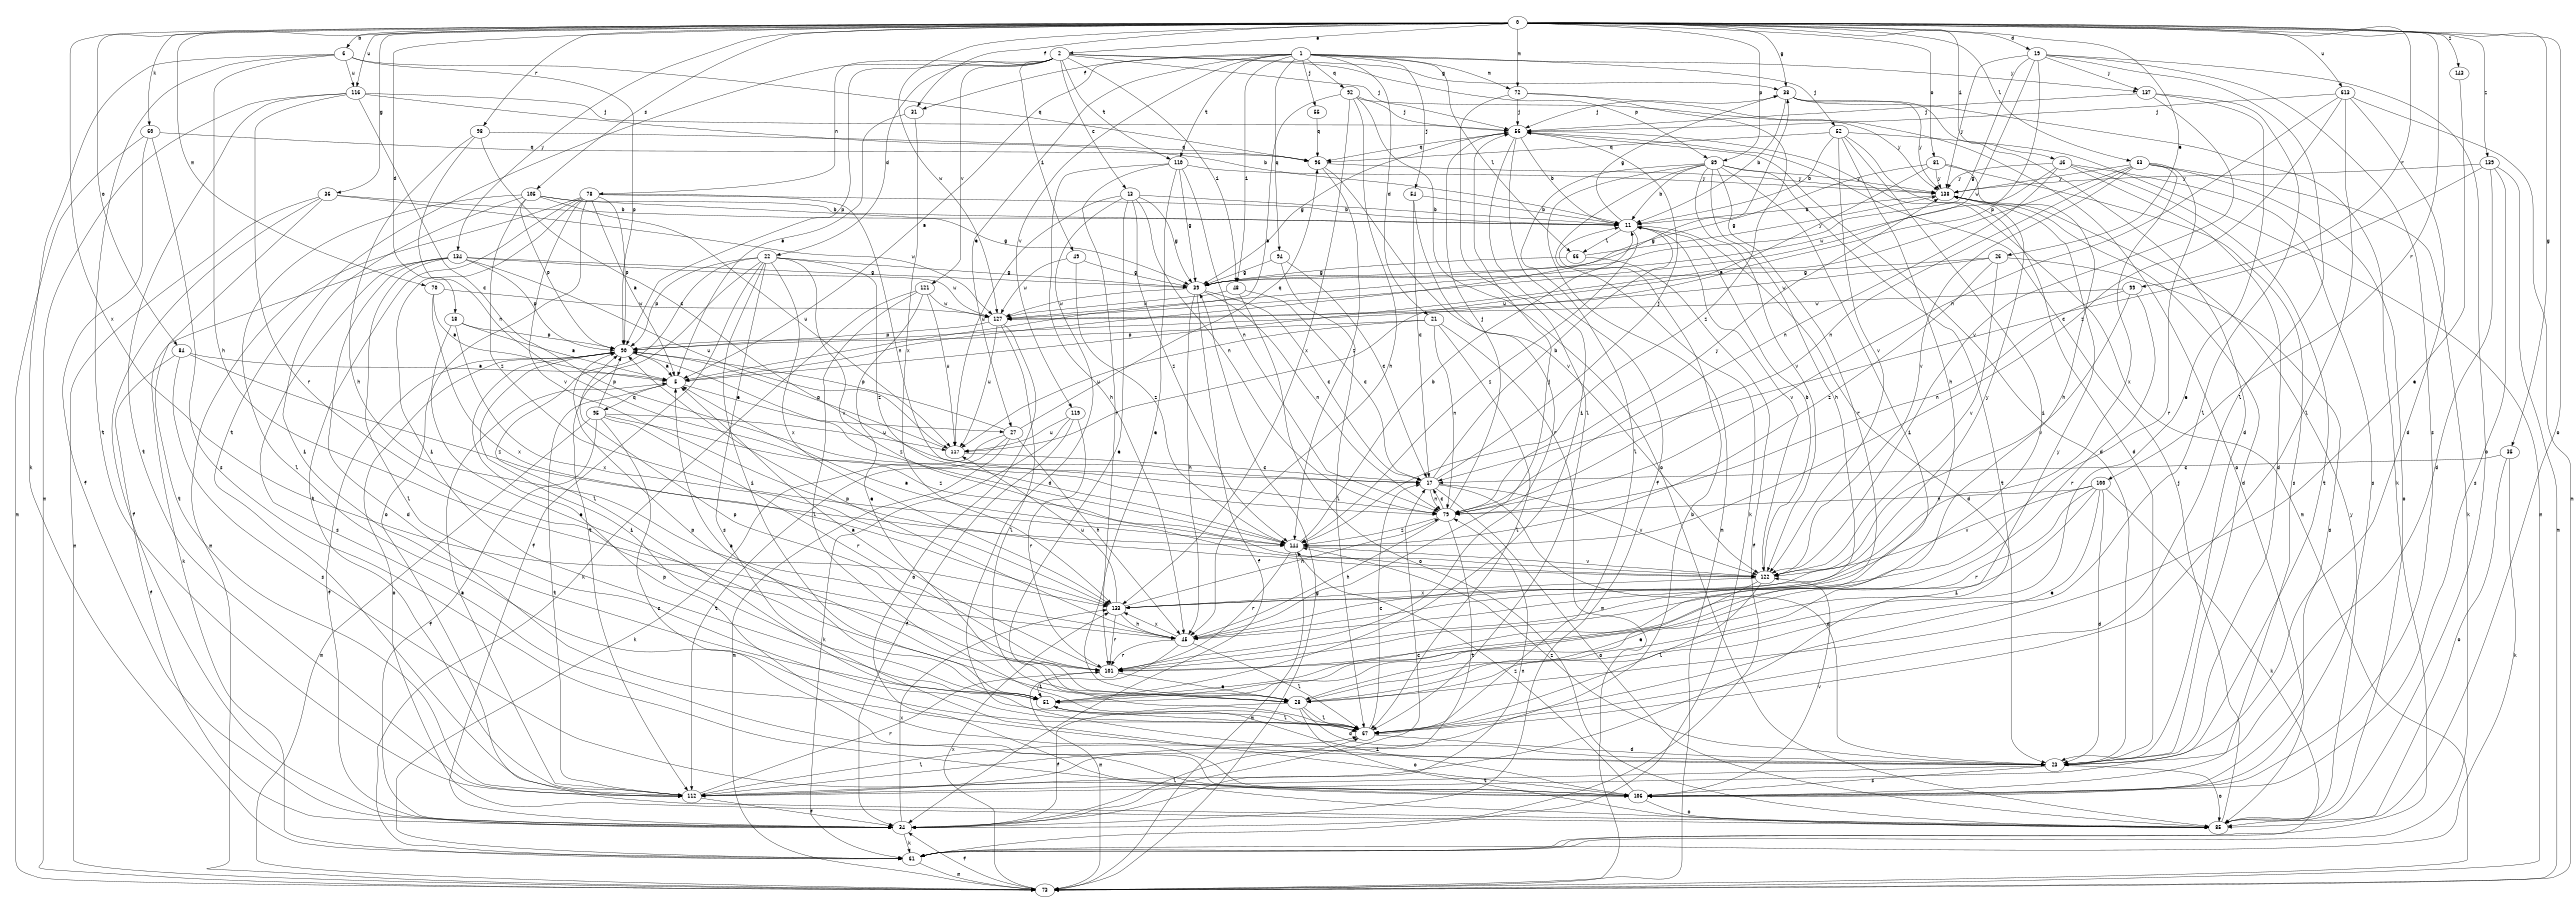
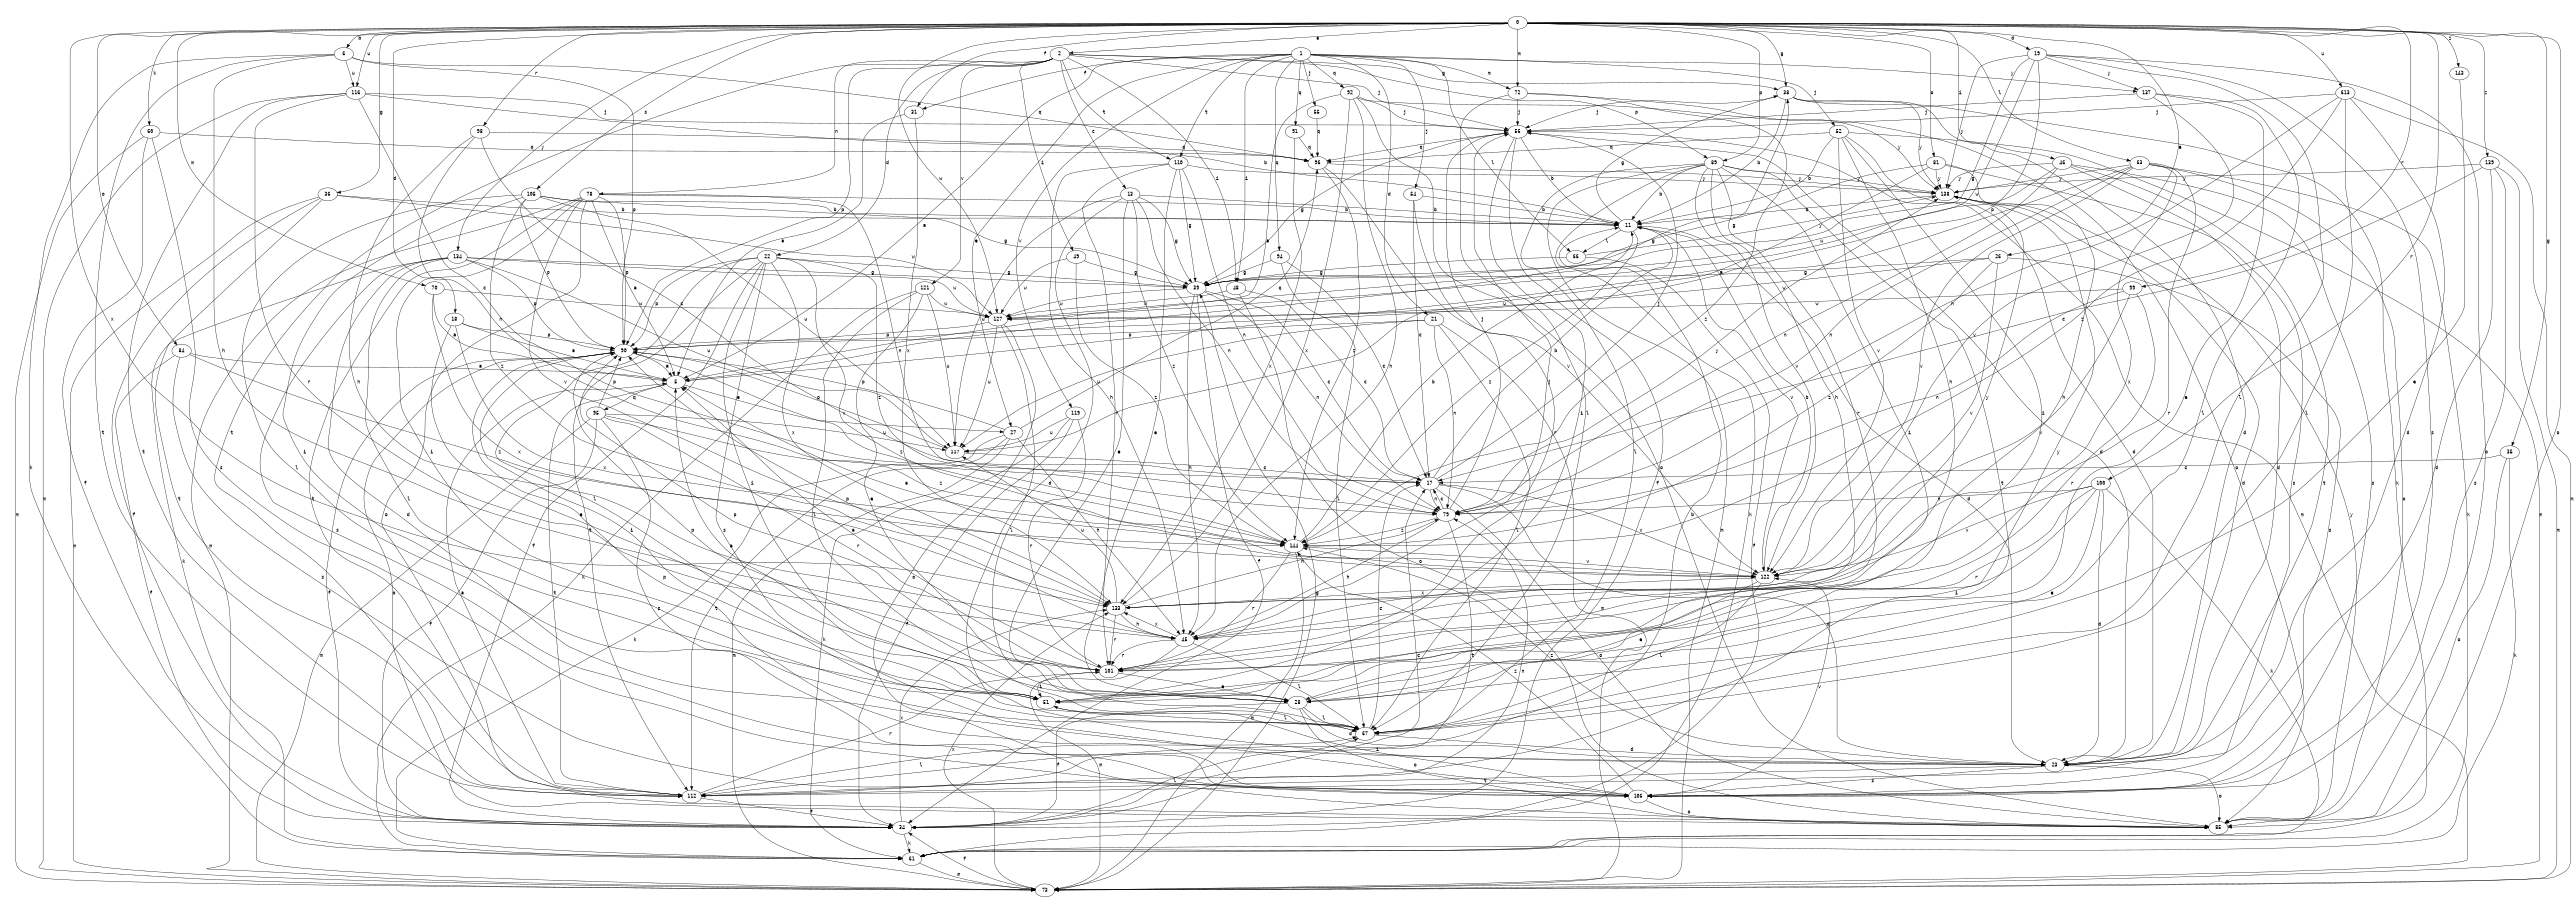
  strict digraph {
    fontname="DejaVu Sans Mono"
    node [fontname="DejaVu Sans Mono"]
    edge [fontname="DejaVu Sans Mono"]
    0
    2
    6
    18
    19
    26
    31
    35
    36
    38
    46
    60
    63
    70
    72
    81
    84
    85
    89
    98
    99
    100
    105
    n24 [label=613]
    116
    127
    133
    134
    139
    143
    48
    110
    13
    22
    49
    56
    78
    90
    112
    121
    45
    61
    96
    5
    28
    137
    39
    67
    106
    138
    122
    144
    17
    11
    73
    34
    23
    79
    101
    117
    51
    1
    21
    27
    52
    54
    55
    66
+   91
    92
    94
    119
    95
    0 -> 2 [label=a]
    0 -> 6 [label=b]
    0 -> 18 [label=d]
    0 -> 19 [label=d]
    0 -> 26 [label=e]
    0 -> 31 [label=f]
    0 -> 35 [label=g]
    0 -> 36 [label=g]
    0 -> 38 [label=g]
    0 -> 46 [label=i]
    0 -> 60 [label=k]
    0 -> 63 [label=l]
    0 -> 70 [label=m]
    0 -> 72 [label=m]
    0 -> 81 [label=o]
    0 -> 84 [label=o]
    0 -> 85 [label=o]
    0 -> 89 [label=p]
    0 -> 98 [label=r]
    0 -> 99 [label=r]
    0 -> 100 [label=r]
    0 -> 105 [label=s]
    0 -> n24 [label=u]
    0 -> 116 [label=u]
    0 -> 127 [label=w]
    0 -> 133 [label=x]
    0 -> 134 [label=y]
    0 -> 139 [label=z]
    0 -> 143 [label=z]
    2 -> 38 [label=g]
    2 -> 89 [label=p]
    2 -> 48 [label=i]
    2 -> 110 [label=t]
    2 -> 13 [label=c]
    2 -> 22 [label=d]
    2 -> 49 [label=i]
    2 -> 56 [label=j]
    2 -> 78 [label=n]
    2 -> 90 [label=p]
    2 -> 112 [label=t]
    2 -> 121 [label=v]
    6 -> 116 [label=u]
    6 -> 90 [label=p]
    6 -> 112 [label=t]
    6 -> 45 [label=h]
    6 -> 61 [label=k]
    6 -> 96 [label=q]
    18 -> 133 [label=x]
    18 -> 90 [label=p]
    18 -> 5 [label=a]
    18 -> 28 [label=e]
    19 -> 85 [label=o]
    19 -> 127 [label=w]
    19 -> 90 [label=p]
    19 -> 137 [label=y]
    19 -> 39 [label=g]
    19 -> 67 [label=l]
    19 -> 106 [label=s]
    19 -> 138 [label=y]
    26 -> 127 [label=w]
    26 -> 39 [label=g]
    26 -> 106 [label=s]
    26 -> 122 [label=v]
    26 -> 144 [label=z]
    31 -> 133 [label=x]
    31 -> 5 [label=a]
    35 -> 85 [label=o]
    35 -> 61 [label=k]
    35 -> 17 [label=c]
    36 -> 127 [label=w]
    36 -> 112 [label=t]
    36 -> 11 [label=b]
    36 -> 73 [label=m]
    36 -> 34 [label=f]
    38 -> 56 [label=j]
    38 -> 61 [label=k]
    38 -> 138 [label=y]
    38 -> 11 [label=b]
    38 -> 23 [label=d]
    46 -> 127 [label=w]
    46 -> 112 [label=t]
    46 -> 106 [label=s]
    46 -> 138 [label=y]
    46 -> 23 [label=d]
    46 -> 79 [label=n]
    60 -> 96 [label=q]
    60 -> 106 [label=s]
    60 -> 73 [label=m]
    60 -> 34 [label=f]
    63 -> 85 [label=o]
    63 -> 133 [label=x]
    63 -> 61 [label=k]
    63 -> 5 [label=a]
    63 -> 138 [label=y]
    63 -> 122 [label=v]
    63 -> 79 [label=n]
    63 -> 101 [label=r]
    70 -> 127 [label=w]
    70 -> 133 [label=x]
    70 -> 5 [label=a]
    72 -> 85 [label=o]
    72 -> 56 [label=j]
    72 -> 67 [label=l]
    72 -> 144 [label=z]
    81 -> 45 [label=h]
    81 -> 39 [label=g]
    81 -> 106 [label=s]
    81 -> 138 [label=y]
    81 -> 117 [label=u]
    84 -> 5 [label=a]
    84 -> 106 [label=s]
    84 -> 144 [label=z]
    84 -> 34 [label=f]
-   85 -> 56 [label=j]
    85 -> 138 [label=y]
    89 -> 112 [label=t]
    89 -> 45 [label=h]
    89 -> 61 [label=k]
    89 -> 67 [label=l]
    89 -> 138 [label=y]
    89 -> 122 [label=v]
    89 -> 11 [label=b]
    89 -> 73 [label=m]
    89 -> 101 [label=r]
    89 -> 51 [label=i]
    98 -> 45 [label=h]
    98 -> 96 [label=q]
    98 -> 17 [label=c]
    98 -> 79 [label=n]
    99 -> 127 [label=w]
    99 -> 122 [label=v]
    99 -> 79 [label=n]
    99 -> 101 [label=r]
    100 -> 61 [label=k]
    100 -> 28 [label=e]
    100 -> 122 [label=v]
    100 -> 23 [label=d]
    100 -> 79 [label=n]
    100 -> 101 [label=r]
    100 -> 51 [label=i]
    105 -> 90 [label=p]
    105 -> 39 [label=g]
    105 -> 67 [label=l]
    105 -> 144 [label=z]
    105 -> 11 [label=b]
    105 -> 117 [label=u]
    105 -> 51 [label=i]
    n24 -> 56 [label=j]
    n24 -> 67 [label=l]
    n24 -> 144 [label=z]
    n24 -> 73 [label=m]
    n24 -> 23 [label=d]
    n24 -> 79 [label=n]
    116 -> 56 [label=j]
    116 -> 112 [label=t]
    116 -> 17 [label=c]
    116 -> 11 [label=b]
    116 -> 73 [label=m]
    116 -> 101 [label=r]
    127 -> 85 [label=o]
    127 -> 90 [label=p]
    127 -> 67 [label=l]
    127 -> 117 [label=u]
    133 -> 45 [label=h]
    133 -> 138 [label=y]
    133 -> 79 [label=n]
    133 -> 101 [label=r]
    133 -> 117 [label=u]
    134 -> 127 [label=w]
    134 -> 90 [label=p]
    134 -> 61 [label=k]
    134 -> 39 [label=g]
    134 -> 67 [label=l]
    134 -> 106 [label=s]
    134 -> 23 [label=d]
    134 -> 117 [label=u]
    139 -> 106 [label=s]
    139 -> 138 [label=y]
    139 -> 17 [label=c]
    139 -> 73 [label=m]
    139 -> 23 [label=d]
    143 -> 28 [label=e]
    48 -> 85 [label=o]
    48 -> 127 [label=w]
    48 -> 17 [label=c]
    110 -> 45 [label=h]
    110 -> 28 [label=e]
    110 -> 39 [label=g]
    110 -> 138 [label=y]
    110 -> 79 [label=n]
    110 -> 101 [label=r]
    13 -> 28 [label=e]
    13 -> 39 [label=g]
    13 -> 144 [label=z]
    13 -> 11 [label=b]
    13 -> 23 [label=d]
    13 -> 79 [label=n]
    13 -> 117 [label=u]
    22 -> 133 [label=x]
    22 -> 90 [label=p]
    22 -> 112 [label=t]
    22 -> 39 [label=g]
    22 -> 67 [label=l]
    22 -> 106 [label=s]
    22 -> 122 [label=v]
    22 -> 144 [label=z]
    22 -> 34 [label=f]
    22 -> 51 [label=i]
    49 -> 127 [label=w]
    49 -> 39 [label=g]
    49 -> 144 [label=z]
    56 -> 96 [label=q]
    56 -> 39 [label=g]
    56 -> 11 [label=b]
    56 -> 73 [label=m]
    56 -> 34 [label=f]
    56 -> 23 [label=d]
    56 -> 51 [label=i]
    78 -> 85 [label=o]
    78 -> 90 [label=p]
    78 -> 112 [label=t]
    78 -> 5 [label=a]
    78 -> 122 [label=v]
    78 -> 11 [label=b]
    78 -> 73 [label=m]
    78 -> 79 [label=n]
    78 -> 51 [label=i]
    90 -> 85 [label=o]
    90 -> 5 [label=a]
    90 -> 144 [label=z]
    90 -> 34 [label=f]
    90 -> 51 [label=i]
    112 -> 5 [label=a]
    112 -> 67 [label=l]
    112 -> 11 [label=b]
    112 -> 34 [label=f]
    112 -> 101 [label=r]
    121 -> 127 [label=w]
    121 -> 61 [label=k]
    121 -> 28 [label=e]
    121 -> 67 [label=l]
    121 -> 117 [label=u]
    45 -> 133 [label=x]
    45 -> 56 [label=j]
    45 -> 90 [label=p]
    45 -> 67 [label=l]
    45 -> 73 [label=m]
    45 -> 101 [label=r]
    61 -> 73 [label=m]
    96 -> 138 [label=y]
    96 -> 122 [label=v]
    96 -> 144 [label=z]
    5 -> 38 [label=g]
    5 -> 112 [label=t]
    5 -> 27 [label=e]
    5 -> 95 [label=q]
    28 -> 85 [label=o]
    28 -> 90 [label=p]
    28 -> 67 [label=l]
    28 -> 138 [label=y]
    28 -> 34 [label=f]
    28 -> 23 [label=d]
    137 -> 56 [label=j]
    137 -> 28 [label=e]
    137 -> 67 [label=l]
    137 -> 122 [label=v]
    39 -> 127 [label=w]
    39 -> 45 [label=h]
    39 -> 17 [label=c]
    39 -> 34 [label=f]
    39 -> 79 [label=n]
    67 -> 17 [label=c]
    67 -> 23 [label=d]
    106 -> 85 [label=o]
    106 -> 90 [label=p]
    106 -> 122 [label=v]
    106 -> 144 [label=z]
    106 -> 51 [label=i]
    138 -> 11 [label=b]
    138 -> 23 [label=d]
    122 -> 133 [label=x]
    122 -> 5 [label=a]
    122 -> 28 [label=e]
    122 -> 67 [label=l]
    122 -> 11 [label=b]
    144 -> 122 [label=v]
    144 -> 11 [label=b]
    144 -> 73 [label=m]
    144 -> 101 [label=r]
    17 -> 85 [label=o]
    17 -> 56 [label=j]
    17 -> 122 [label=v]
    17 -> 11 [label=b]
    17 -> 23 [label=d]
    17 -> 79 [label=n]
    11 -> 38 [label=g]
    11 -> 122 [label=v]
    11 -> 144 [label=z]
    11 -> 23 [label=d]
    11 -> 66 [label=l]
    73 -> 133 [label=x]
    73 -> 39 [label=g]
    73 -> 34 [label=f]
    34 -> 133 [label=x]
    34 -> 61 [label=k]
    34 -> 67 [label=l]
    34 -> 17 [label=c]
    34 -> 79 [label=n]
    23 -> 85 [label=o]
    23 -> 112 [label=t]
    23 -> 106 [label=s]
    23 -> 144 [label=z]
    79 -> 56 [label=j]
    79 -> 112 [label=t]
    79 -> 45 [label=h]
    79 -> 138 [label=y]
    79 -> 144 [label=z]
    79 -> 17 [label=c]
    101 -> 90 [label=p]
    101 -> 5 [label=a]
    101 -> 28 [label=e]
    101 -> 51 [label=i]
    117 -> 90 [label=p]
    117 -> 17 [label=c]
    51 -> 5 [label=a]
    51 -> 67 [label=l]
    1 -> 31 [label=f]
    1 -> 72 [label=m]
    1 -> 48 [label=i]
    1 -> 110 [label=t]
    1 -> 5 [label=a]
    1 -> 137 [label=y]
    1 -> 21 [label=d]
    1 -> 27 [label=e]
    1 -> 52 [label=j]
    1 -> 54 [label=j]
    1 -> 55 [label=j]
    1 -> 66 [label=l]
+   1 -> 91 [label=q]
    1 -> 92 [label=q]
    1 -> 94 [label=q]
    1 -> 119 [label=v]
    21 -> 90 [label=p]
    21 -> 67 [label=l]
    21 -> 73 [label=m]
    21 -> 79 [label=n]
    21 -> 117 [label=u]
    27 -> 90 [label=p]
    27 -> 112 [label=t]
    27 -> 45 [label=h]
    27 -> 61 [label=k]
    27 -> 96 [label=q]
    27 -> 73 [label=m]
    52 -> 45 [label=h]
    52 -> 96 [label=q]
    52 -> 122 [label=v]
    52 -> 11 [label=b]
    52 -> 73 [label=m]
    52 -> 23 [label=d]
    52 -> 51 [label=i]
    54 -> 17 [label=c]
    54 -> 11 [label=b]
    54 -> 101 [label=r]
    55 -> 96 [label=q]
    66 -> 39 [label=g]
    66 -> 138 [label=y]
    66 -> 34 [label=f]
+   91 -> 133 [label=x]
+   91 -> 96 [label=q]
    92 -> 85 [label=o]
    92 -> 133 [label=x]
    92 -> 56 [label=j]
    92 -> 45 [label=h]
    92 -> 5 [label=a]
    92 -> 138 [label=y]
    94 -> 39 [label=g]
    94 -> 67 [label=l]
    94 -> 17 [label=c]
    119 -> 61 [label=k]
    119 -> 34 [label=f]
    119 -> 101 [label=r]
    119 -> 117 [label=u]
    95 -> 90 [label=p]
    95 -> 106 [label=s]
    95 -> 144 [label=z]
    95 -> 73 [label=m]
    95 -> 34 [label=f]
    95 -> 101 [label=r]
    95 -> 117 [label=u]
  }
